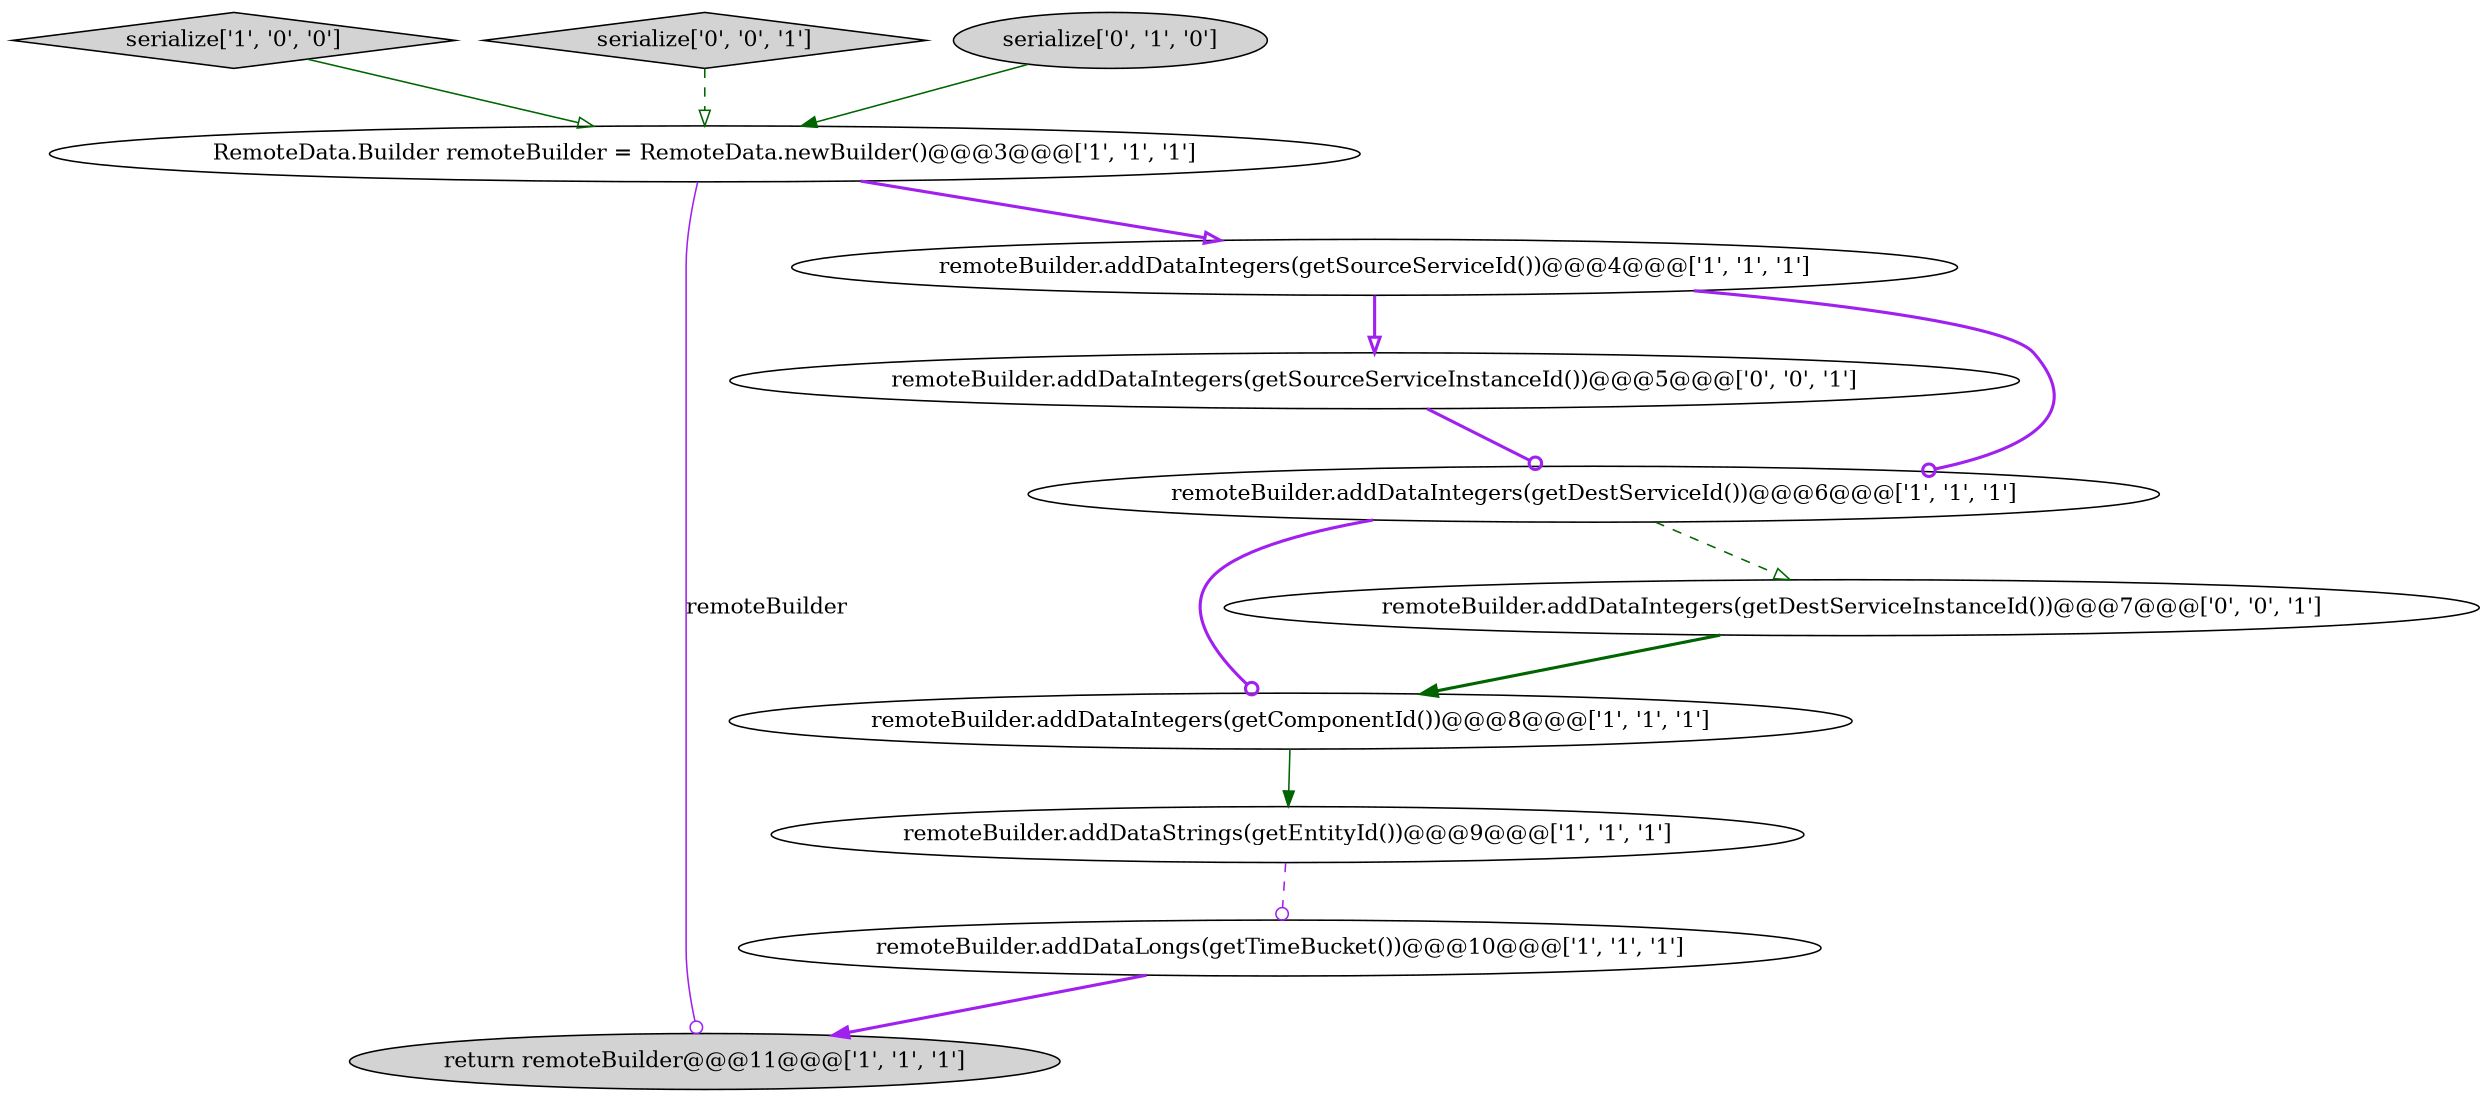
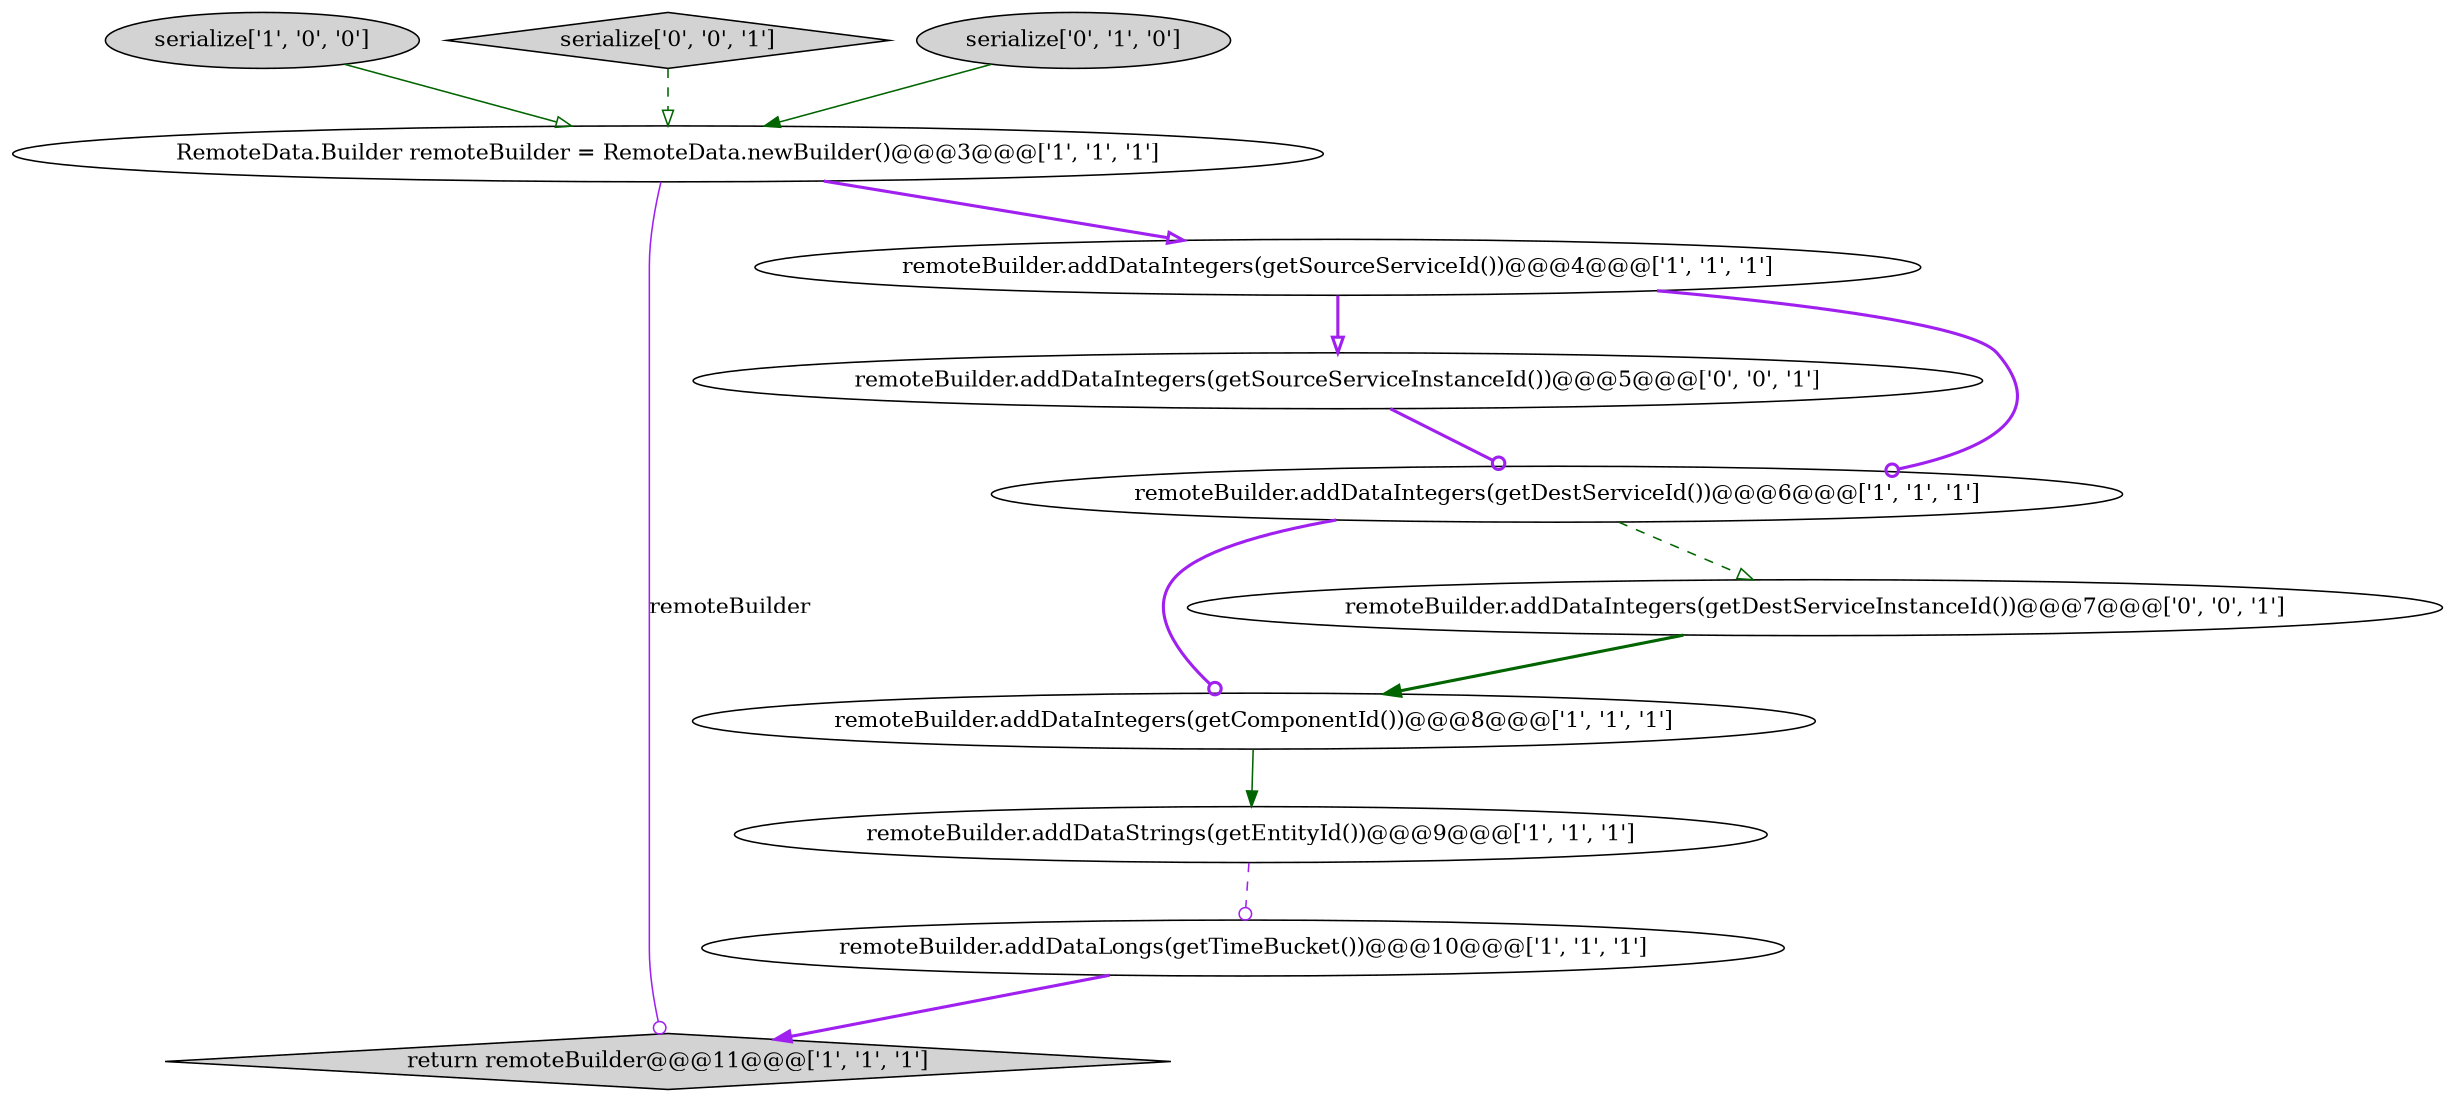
  digraph {
    node [fillcolor=white shape=ellipse style=filled]
    edge [arrowhead=odot color=purple style=bold]
-   n1 [fillcolor=lightgray label="return remoteBuilder@@@11@@@['1', '1', '1']"]
+   n1 [fillcolor=lightgray label="return remoteBuilder@@@11@@@['1', '1', '1']" shape=diamond]
    n2 [label="remoteBuilder.addDataIntegers(getComponentId())@@@8@@@['1', '1', '1']"]
    n3 [label="remoteBuilder.addDataStrings(getEntityId())@@@9@@@['1', '1', '1']"]
    n4 [label="remoteBuilder.addDataLongs(getTimeBucket())@@@10@@@['1', '1', '1']"]
-   n5 [fillcolor=lightgray label="serialize['1', '0', '0']" shape=diamond]
+   n5 [fillcolor=lightgray label="serialize['1', '0', '0']"]
    n6 [label="RemoteData.Builder remoteBuilder = RemoteData.newBuilder()@@@3@@@['1', '1', '1']"]
    n7 [label="remoteBuilder.addDataIntegers(getSourceServiceId())@@@4@@@['1', '1', '1']"]
    n8 [fillcolor=lightgray label="serialize['0', '0', '1']" shape=diamond]
    n9 [fillcolor=lightgray label="serialize['0', '1', '0']"]
    n10 [label="remoteBuilder.addDataIntegers(getSourceServiceInstanceId())@@@5@@@['0', '0', '1']"]
    n11 [label="remoteBuilder.addDataIntegers(getDestServiceId())@@@6@@@['1', '1', '1']"]
    n12 [label="remoteBuilder.addDataIntegers(getDestServiceInstanceId())@@@7@@@['0', '0', '1']"]
    n2 -> n3 [arrowhead=normal color=darkgreen style=solid]
    n3 -> n4 [style=dashed]
    n4 -> n1 [arrowhead=normal]
    n5 -> n6 [arrowhead=onormal color=darkgreen style=solid]
    n6 -> n1 [label=remoteBuilder style=solid]
    n6 -> n7 [arrowhead=onormal]
    n7 -> n10 [arrowhead=onormal]
    n7 -> n11
    n8 -> n6 [arrowhead=onormal color=darkgreen style=dashed]
    n9 -> n6 [arrowhead=normal color=darkgreen style=solid]
    n10 -> n11
    n11 -> n2
    n11 -> n12 [arrowhead=onormal color=darkgreen style=dashed]
    n12 -> n2 [arrowhead=normal color=darkgreen]
  }
